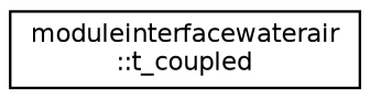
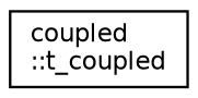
  digraph {
    rankdir=LR
-   n1 [color=black fillcolor=white fontname=Helvetica fontsize=10 height=0.2 label="moduleinterfacewaterair\l::t_coupled" shape=record style=filled width=0.4]
+   n1 [color=black fillcolor=white fontname=Helvetica fontsize=10 height=0.2 label="coupled\l::t_coupled" shape=record style=filled width=0.4]
  }
